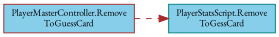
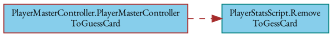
  digraph {
    rankdir=LR
    fontname="EB Garamond"
    node [fillcolor=skyblue fontname="EB Garamond" fontsize=10 shape=record style=filled]
-   n1 [color=brown fontcolor=black height=0.2 label="PlayerMasterController.Remove\lToGuessCard" width=0.4]
+   n1 [color=brown fontcolor=black height=0.2 label="PlayerMasterController.PlayerMasterController\lToGuessCard" width=0.4]
    n2 [color=teal height=0.2 label="PlayerStatsScript.Remove\lToGessCard" width=0.4]
    n1 -> n2 [color=brown fontname="EB Garamond" fontsize=10 labelfontname=Helvetica labelfontsize=10 style=dashed]
  }
